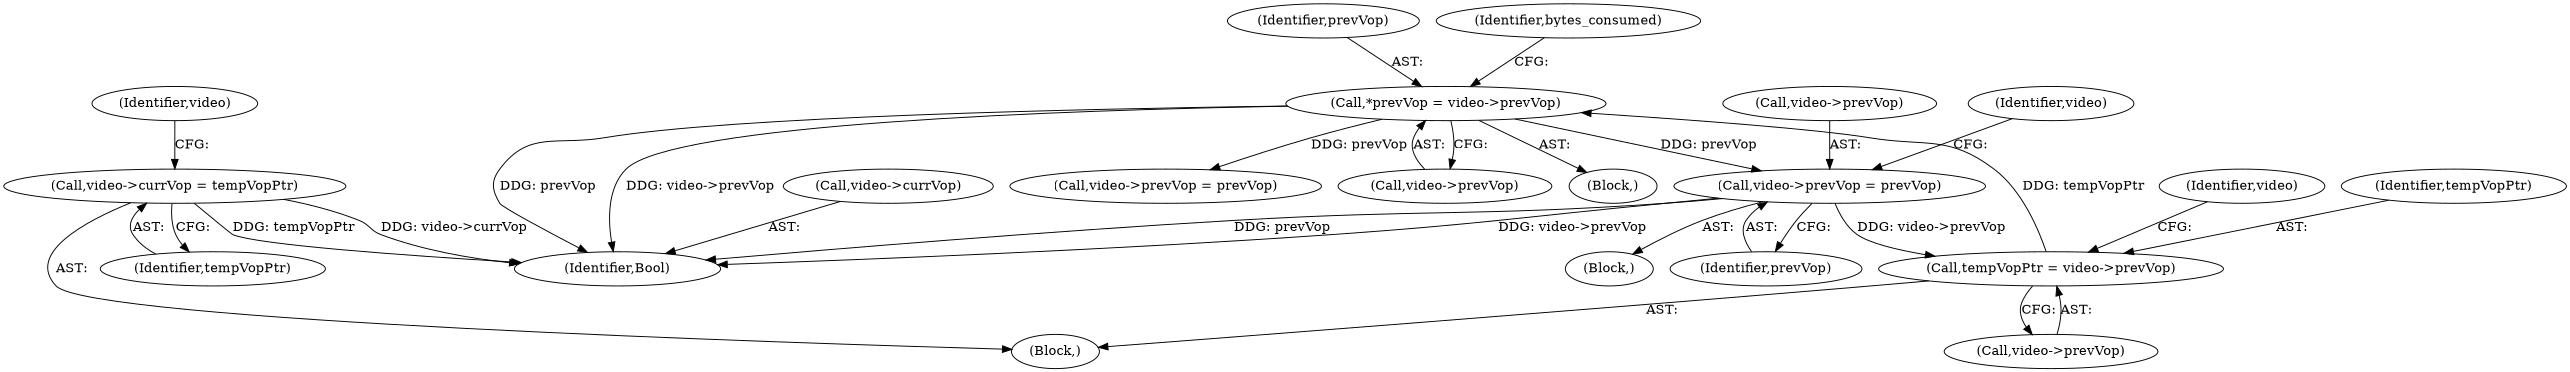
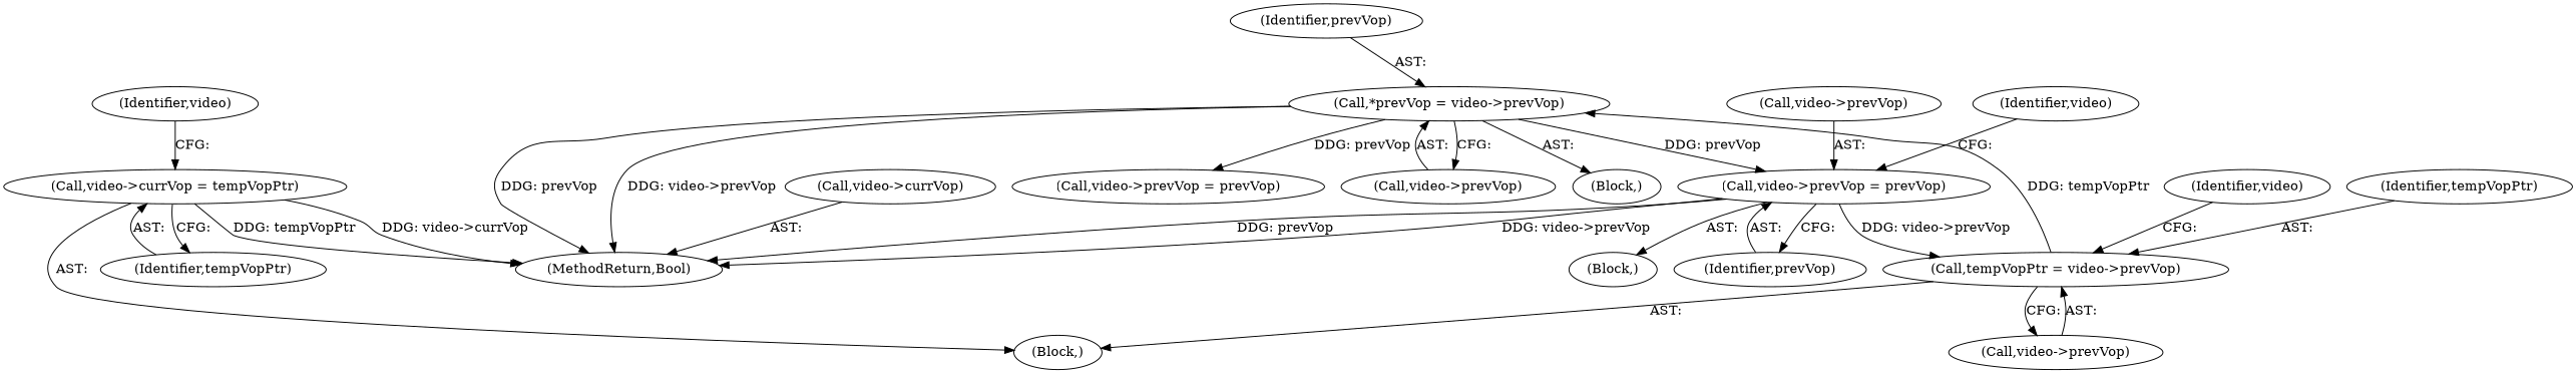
  digraph {
    n1 [label="(Call,video->currVop = tempVopPtr)"]
-   n2 [label="(Identifier,Bool)"]
+   n2 [label="(MethodReturn,Bool)"]
    n3 [label="(Identifier,tempVopPtr)"]
    n4 [label="(Block,)"]
    n5 [label="(Call,tempVopPtr = video->prevVop)"]
    n6 [label="(Call,video->prevVop)"]
    n7 [label="(Call,*prevVop = video->prevVop)"]
    n8 [label="(Call,video->prevVop = prevVop)"]
    n9 [label="(Identifier,prevVop)"]
    n10 [label="(Block,)"]
    n11 [label="(Call,video->prevVop = prevVop)"]
    n12 [label="(Call,video->prevVop)"]
    n13 [label="(Block,)"]
    n14 [label="(Call,video->prevVop)"]
    n15 [label="(Identifier,video)"]
    n16 [label="(Call,video->currVop)"]
    n17 [label="(Identifier,prevVop)"]
    n18 [label="(Identifier,tempVopPtr)"]
    n19 [label="(Identifier,video)"]
-   n20 [label="(Identifier,bytes_consumed)"]
    n21 [label="(Identifier,video)"]
    n1 -> n2 [label="DDG: video->currVop"]
    n1 -> n2 [label="DDG: tempVopPtr"]
    n1 -> n3 [label="CFG: "]
    n1 -> n4 [label="AST: "]
    n3 -> n1 [label="AST: "]
    n5 -> n4 [label="AST: "]
    n5 -> n6 [label="CFG: "]
    n5 -> n7 [label="DDG: tempVopPtr"]
    n6 -> n5 [label="AST: "]
    n7 -> n2 [label="DDG: prevVop"]
    n7 -> n2 [label="DDG: video->prevVop"]
    n7 -> n8 [label="DDG: prevVop"]
    n7 -> n11 [label="DDG: prevVop"]
    n7 -> n12 [label="CFG: "]
    n7 -> n13 [label="AST: "]
    n8 -> n2 [label="DDG: prevVop"]
    n8 -> n2 [label="DDG: video->prevVop"]
    n8 -> n5 [label="DDG: video->prevVop"]
    n8 -> n9 [label="CFG: "]
    n8 -> n10 [label="AST: "]
    n9 -> n8 [label="AST: "]
    n12 -> n7 [label="AST: "]
    n14 -> n8 [label="AST: "]
    n15 -> n5 [label="CFG: "]
    n16 -> n2 [label="AST: "]
    n17 -> n7 [label="AST: "]
    n18 -> n5 [label="AST: "]
    n19 -> n1 [label="CFG: "]
-   n20 -> n7 [label="CFG: "]
    n21 -> n8 [label="CFG: "]
  }
